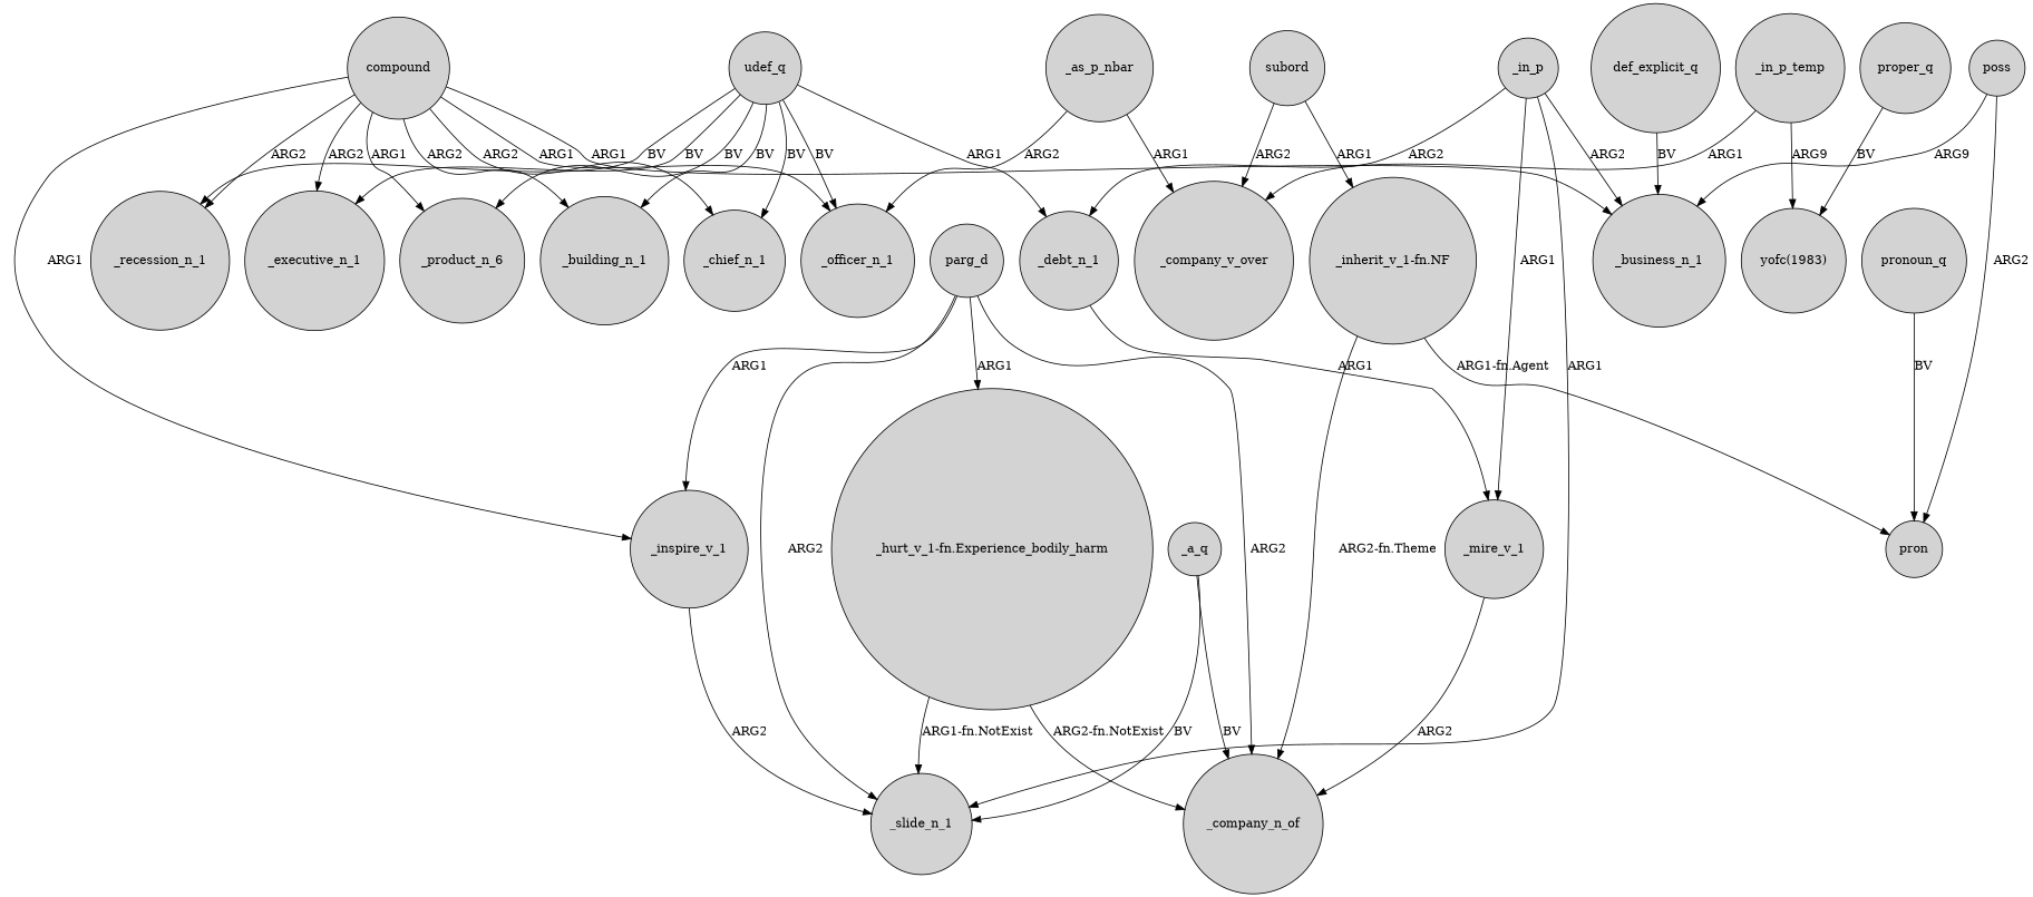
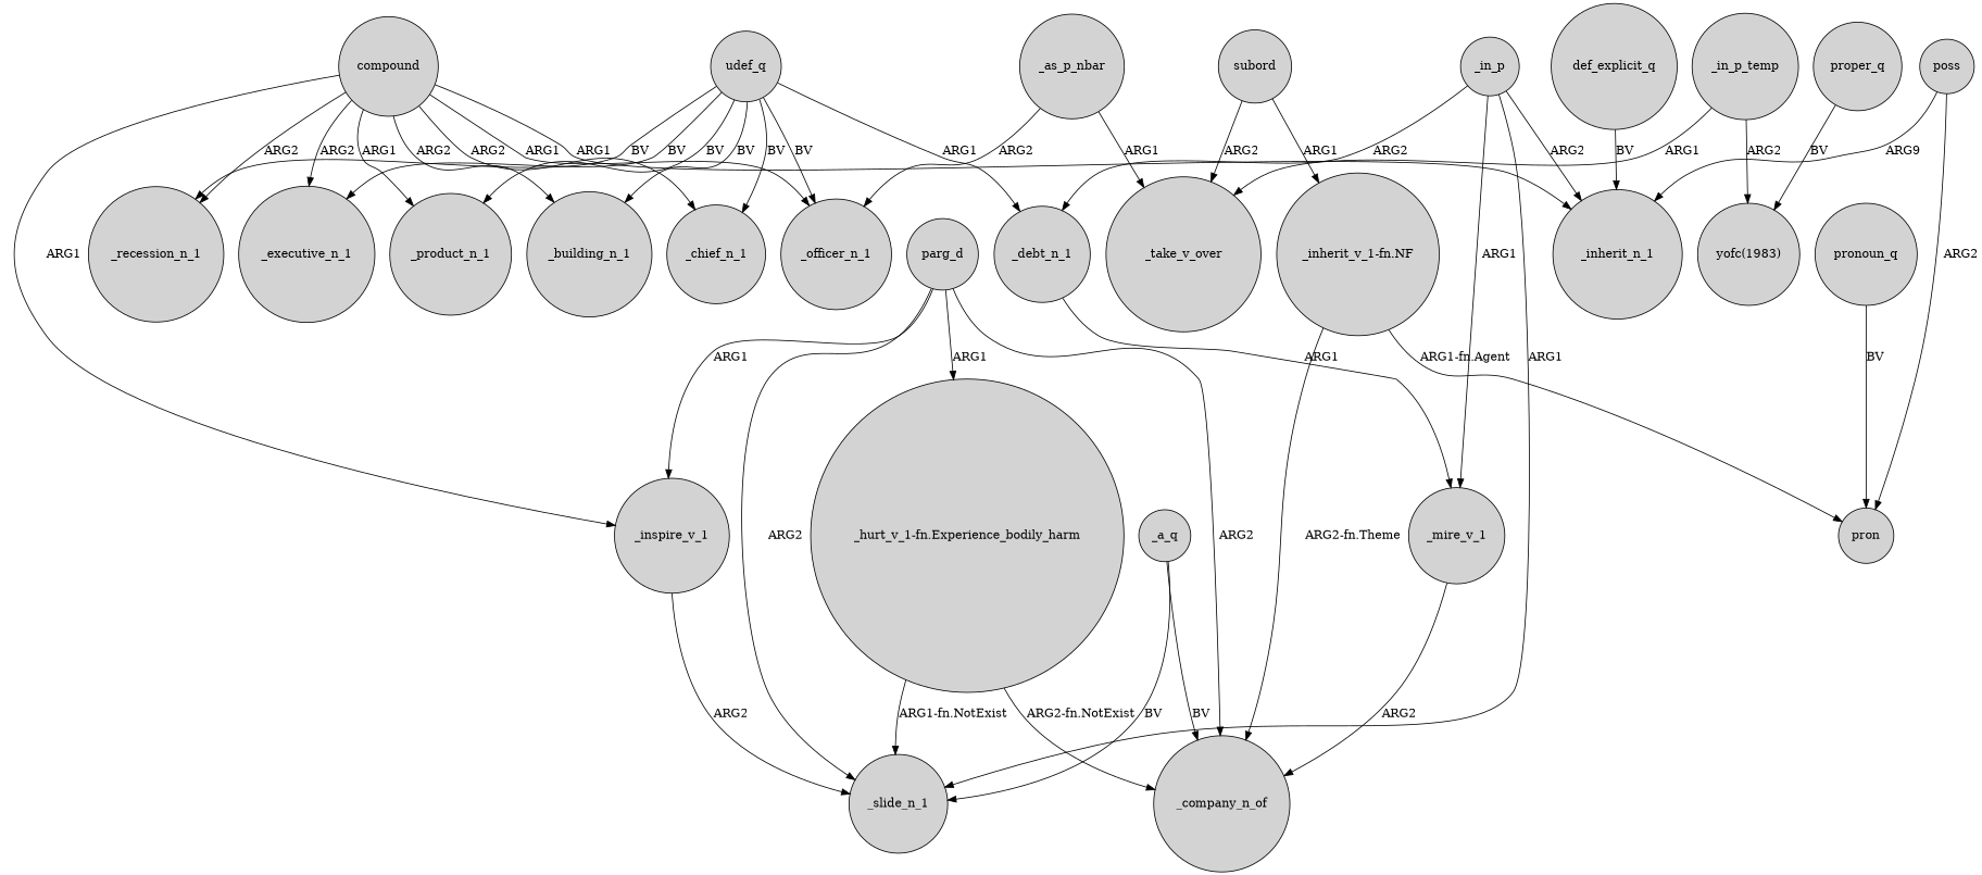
  digraph {
    node [shape=circle style=filled]
    compound
-   _product_n_1 [label=_product_n_6]
+   _product_n_1
    _building_n_1
    _executive_n_1
-   _business_n_1
+   _business_n_1 [label=_inherit_n_1]
    _recession_n_1
    _chief_n_1
    _officer_n_1
    _inspire_v_1
    _slide_n_1
    parg_d
    "_hurt_v_1-fn.Experience_bodily_harm"
    _company_n_of
    _mire_v_1
    subord
-   _take_v_over [label=_company_v_over]
+   _take_v_over
    "_inherit_v_1-fn.NF"
    pron
    poss
    udef_q
    _debt_n_1
    _as_p_nbar
    _in_p_temp
    "yofc(1983)"
    _in_p
    proper_q
    pronoun_q
    _a_q
    def_explicit_q
    compound -> _product_n_1 [label=ARG1]
    compound -> _building_n_1 [label=ARG2]
    compound -> _executive_n_1 [label=ARG2]
    compound -> _business_n_1 [label=ARG1]
    compound -> _recession_n_1 [label=ARG2]
    compound -> _chief_n_1 [label=ARG2]
    compound -> _officer_n_1 [label=ARG1]
    compound -> _inspire_v_1 [label=ARG1]
    _inspire_v_1 -> _slide_n_1 [label=ARG2]
    parg_d -> _inspire_v_1 [label=ARG1]
    parg_d -> _slide_n_1 [label=ARG2]
    parg_d -> "_hurt_v_1-fn.Experience_bodily_harm" [label=ARG1]
    parg_d -> _company_n_of [label=ARG2]
    "_hurt_v_1-fn.Experience_bodily_harm" -> _slide_n_1 [label="ARG1-fn.NotExist"]
    "_hurt_v_1-fn.Experience_bodily_harm" -> _company_n_of [label="ARG2-fn.NotExist"]
    _mire_v_1 -> _company_n_of [label=ARG2]
    subord -> _take_v_over [label=ARG2]
    subord -> "_inherit_v_1-fn.NF" [label=ARG1]
    "_inherit_v_1-fn.NF" -> _company_n_of [label="ARG2-fn.Theme"]
    "_inherit_v_1-fn.NF" -> pron [label="ARG1-fn.Agent"]
    poss -> _business_n_1 [label=ARG9]
    poss -> pron [label=ARG2]
    udef_q -> _product_n_1 [label=BV]
    udef_q -> _building_n_1 [label=BV]
    udef_q -> _executive_n_1 [label=BV]
    udef_q -> _recession_n_1 [label=BV]
    udef_q -> _chief_n_1 [label=BV]
    udef_q -> _officer_n_1 [label=BV]
    udef_q -> _debt_n_1 [label=ARG1]
    _debt_n_1 -> _mire_v_1 [label=ARG1]
    _as_p_nbar -> _officer_n_1 [label=ARG2]
    _as_p_nbar -> _take_v_over [label=ARG1]
    _in_p_temp -> _take_v_over [label=ARG1]
-   _in_p_temp -> "yofc(1983)" [label=ARG9]
+   _in_p_temp -> "yofc(1983)" [label=ARG2]
    _in_p -> _business_n_1 [label=ARG2]
    _in_p -> _slide_n_1 [label=ARG1]
    _in_p -> _mire_v_1 [label=ARG1]
    _in_p -> _debt_n_1 [label=ARG2]
    proper_q -> "yofc(1983)" [label=BV]
    pronoun_q -> pron [label=BV]
    _a_q -> _slide_n_1 [label=BV]
    _a_q -> _company_n_of [label=BV]
    def_explicit_q -> _business_n_1 [label=BV]
  }
